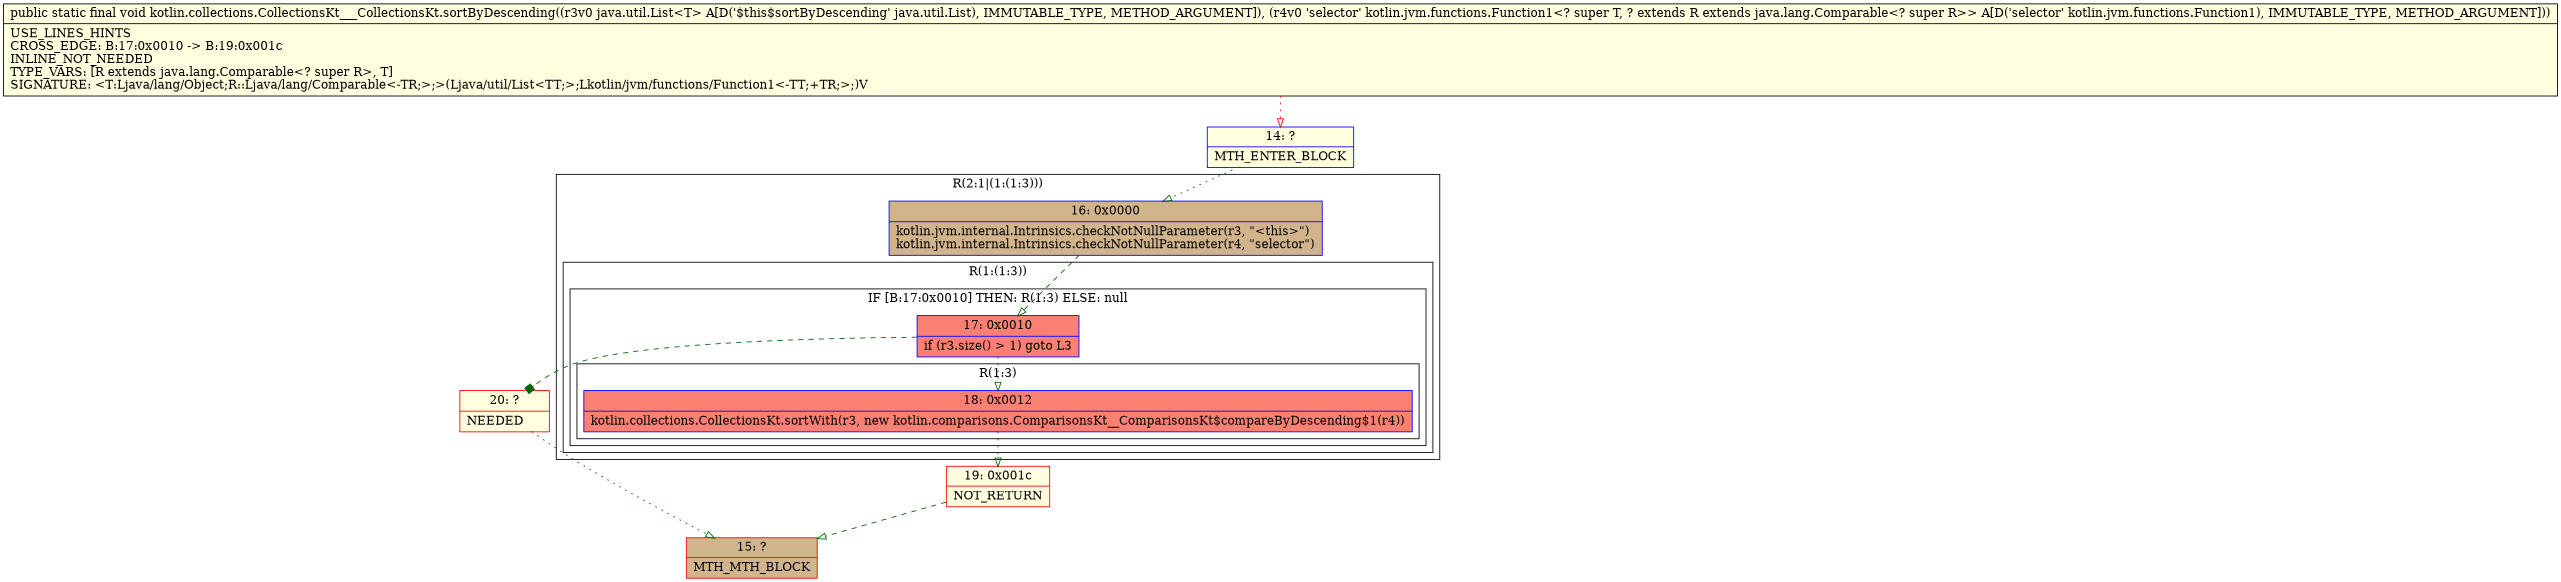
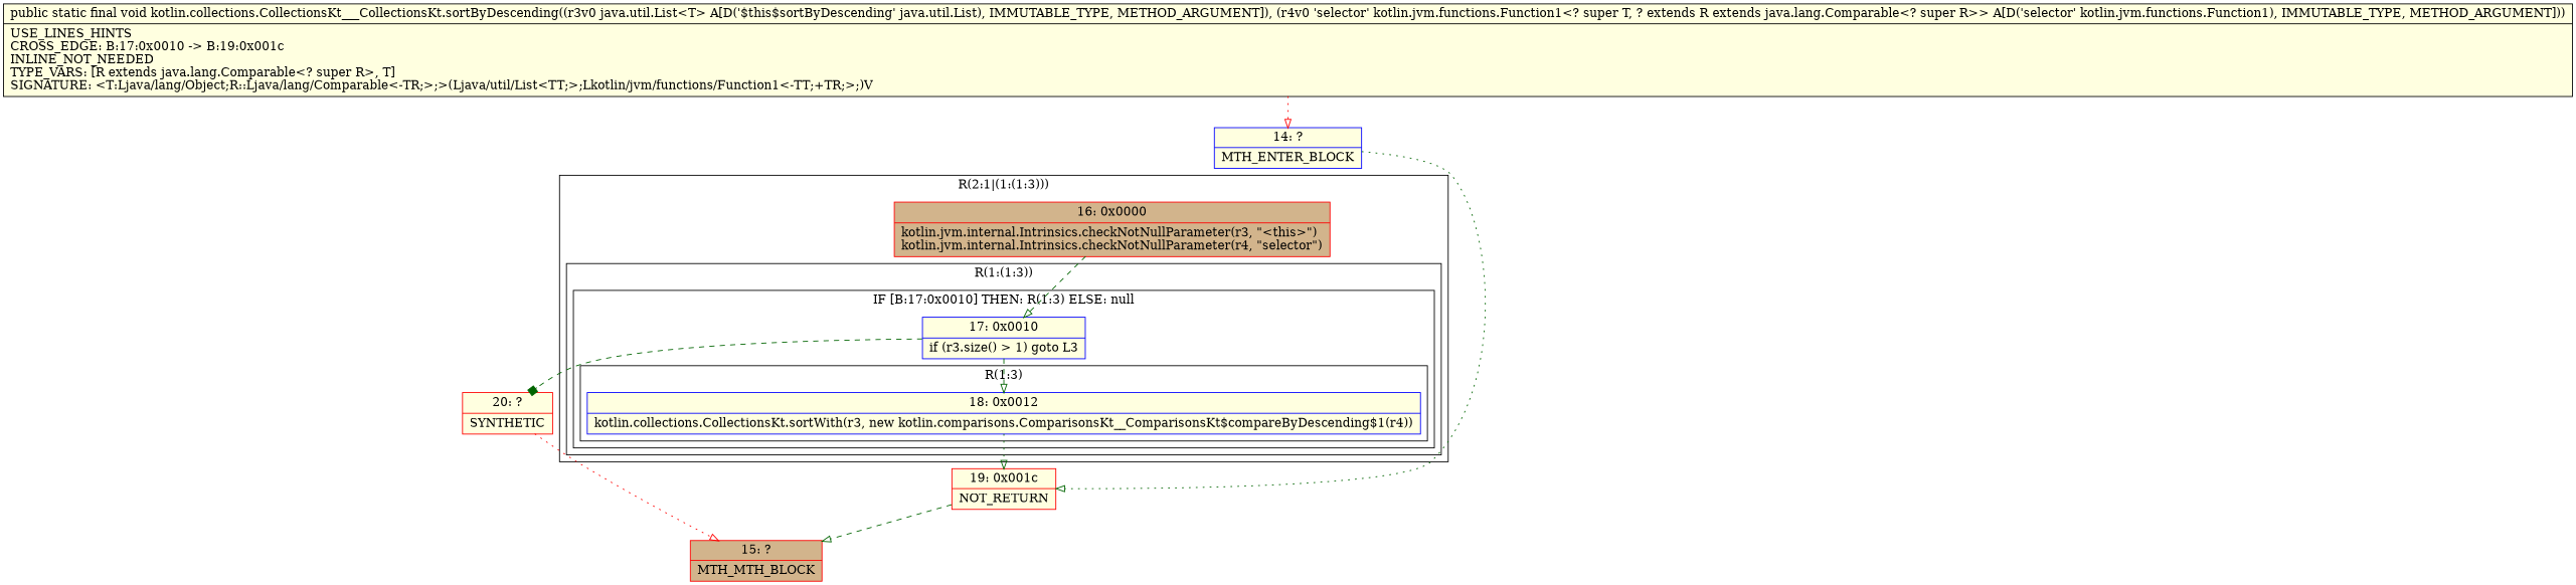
  digraph {
    node [color=blue fillcolor=lightyellow shape=record style=filled]
    edge [arrowhead=onormal color=darkgreen style=dotted]
-   n1 [fillcolor=salmon label="{18\:\ 0x0012|kotlin.collections.CollectionsKt.sortWith(r3, new kotlin.comparisons.ComparisonsKt__ComparisonsKt$compareByDescending$1(r4))\l}"]
-   n2 [fillcolor=salmon label="{17\:\ 0x0010|if (r3.size() \> 1) goto L3\l}"]
-   n3 [fillcolor=tan label="{16\:\ 0x0000|kotlin.jvm.internal.Intrinsics.checkNotNullParameter(r3, \"\<this\>\")\lkotlin.jvm.internal.Intrinsics.checkNotNullParameter(r4, \"selector\")\l}"]
+   n1 [label="{18\:\ 0x0012|kotlin.collections.CollectionsKt.sortWith(r3, new kotlin.comparisons.ComparisonsKt__ComparisonsKt$compareByDescending$1(r4))\l}"]
+   n2 [label="{17\:\ 0x0010|if (r3.size() \> 1) goto L3\l}"]
+   n3 [color=red fillcolor=tan label="{16\:\ 0x0000|kotlin.jvm.internal.Intrinsics.checkNotNullParameter(r3, \"\<this\>\")\lkotlin.jvm.internal.Intrinsics.checkNotNullParameter(r4, \"selector\")\l}"]
    n4 [color=red label="{19\:\ 0x001c|NOT_RETURN\l}"]
-   n5 [color=red label="{20\:\ ?|NEEDED\l}"]
+   n5 [color=red label="{20\:\ ?|SYNTHETIC\l}"]
    n6 [color=red fillcolor=tan label="{15\:\ ?|MTH_MTH_BLOCK\l}"]
    n7 [label="{14\:\ ?|MTH_ENTER_BLOCK\l}"]
    n8 [label="{public static final void kotlin.collections.CollectionsKt___CollectionsKt.sortByDescending((r3v0 java.util.List\<T\> A[D('$this$sortByDescending' java.util.List), IMMUTABLE_TYPE, METHOD_ARGUMENT]), (r4v0 'selector' kotlin.jvm.functions.Function1\<? super T, ? extends R extends java.lang.Comparable\<? super R\>\> A[D('selector' kotlin.jvm.functions.Function1), IMMUTABLE_TYPE, METHOD_ARGUMENT]))  | USE_LINES_HINTS\lCROSS_EDGE: B:17:0x0010 \-\> B:19:0x001c\lINLINE_NOT_NEEDED\lTYPE_VARS: [R extends java.lang.Comparable\<? super R\>, T]\lSIGNATURE: \<T:Ljava\/lang\/Object;R::Ljava\/lang\/Comparable\<\-TR;\>;\>(Ljava\/util\/List\<TT;\>;Lkotlin\/jvm\/functions\/Function1\<\-TT;+TR;\>;)V\l}" color=""]
    subgraph cluster_1 {
      label="R(2:1|(1:(1:3)))"
      n3
      subgraph cluster_2 {
        label="R(1:(1:3))"
        subgraph cluster_3 {
          label="IF [B:17:0x0010] THEN: R(1:3) ELSE: null"
          n2
          subgraph cluster_4 {
            label="R(1:3)"
            n1
          }
        }
      }
    }
    n1 -> n4
-   n2 -> n1
+   n2 -> n1 [style=dashed]
    n2 -> n5 [arrowhead=box style=dashed]
    n3 -> n2 [style=dashed]
    n4 -> n6 [style=dashed]
-   n5 -> n6
-   n7 -> n3
+   n5 -> n6 [color=red]
+   n7 -> n4
    n8 -> n7 [color=red]
  }
